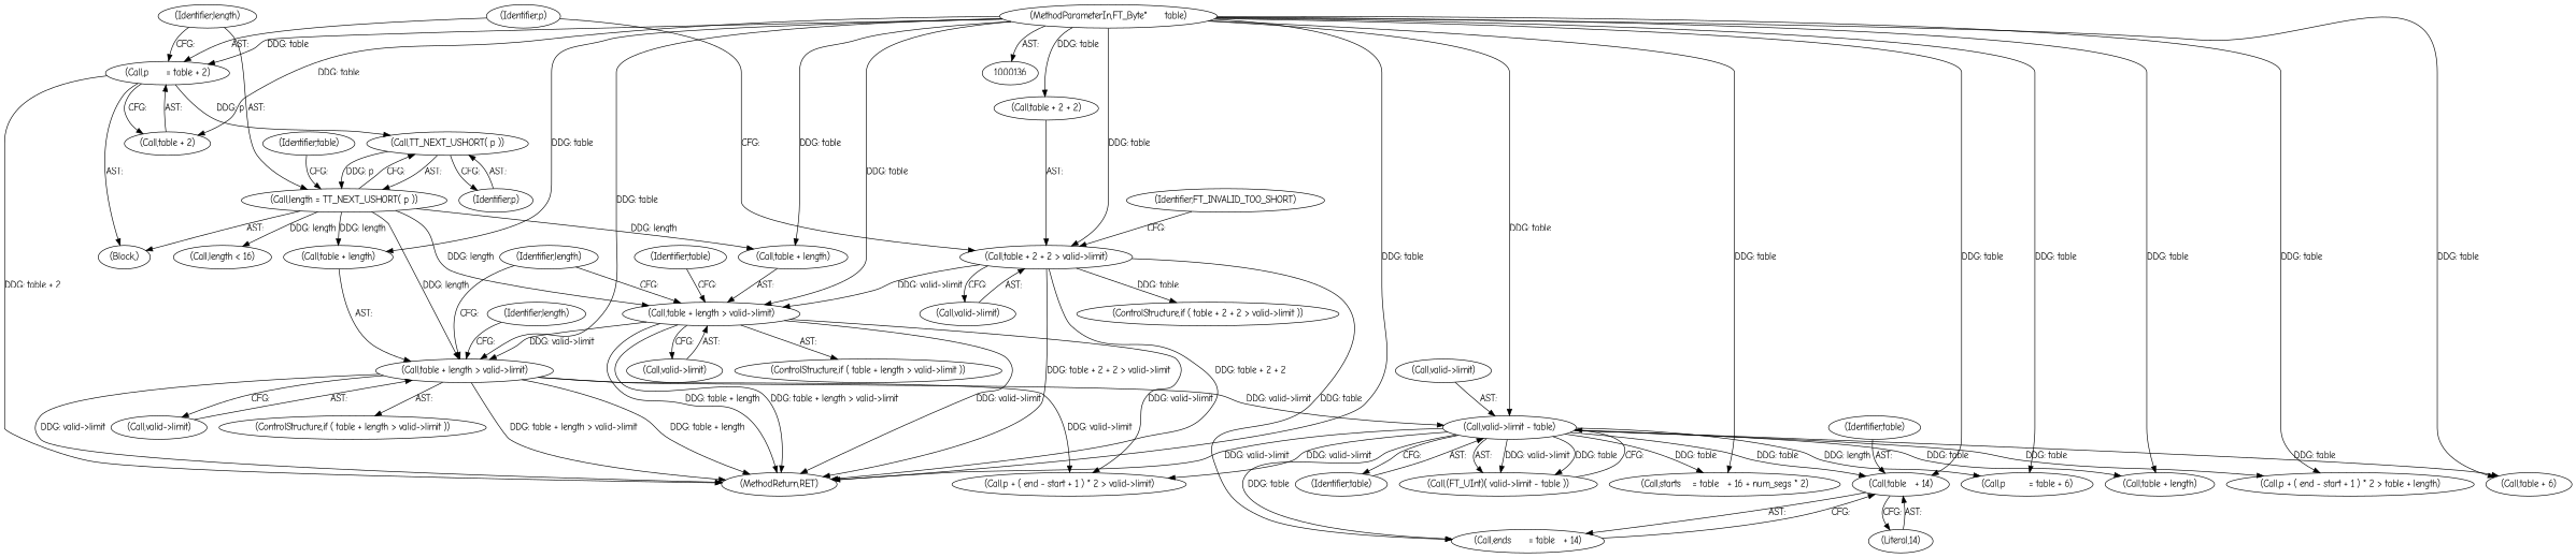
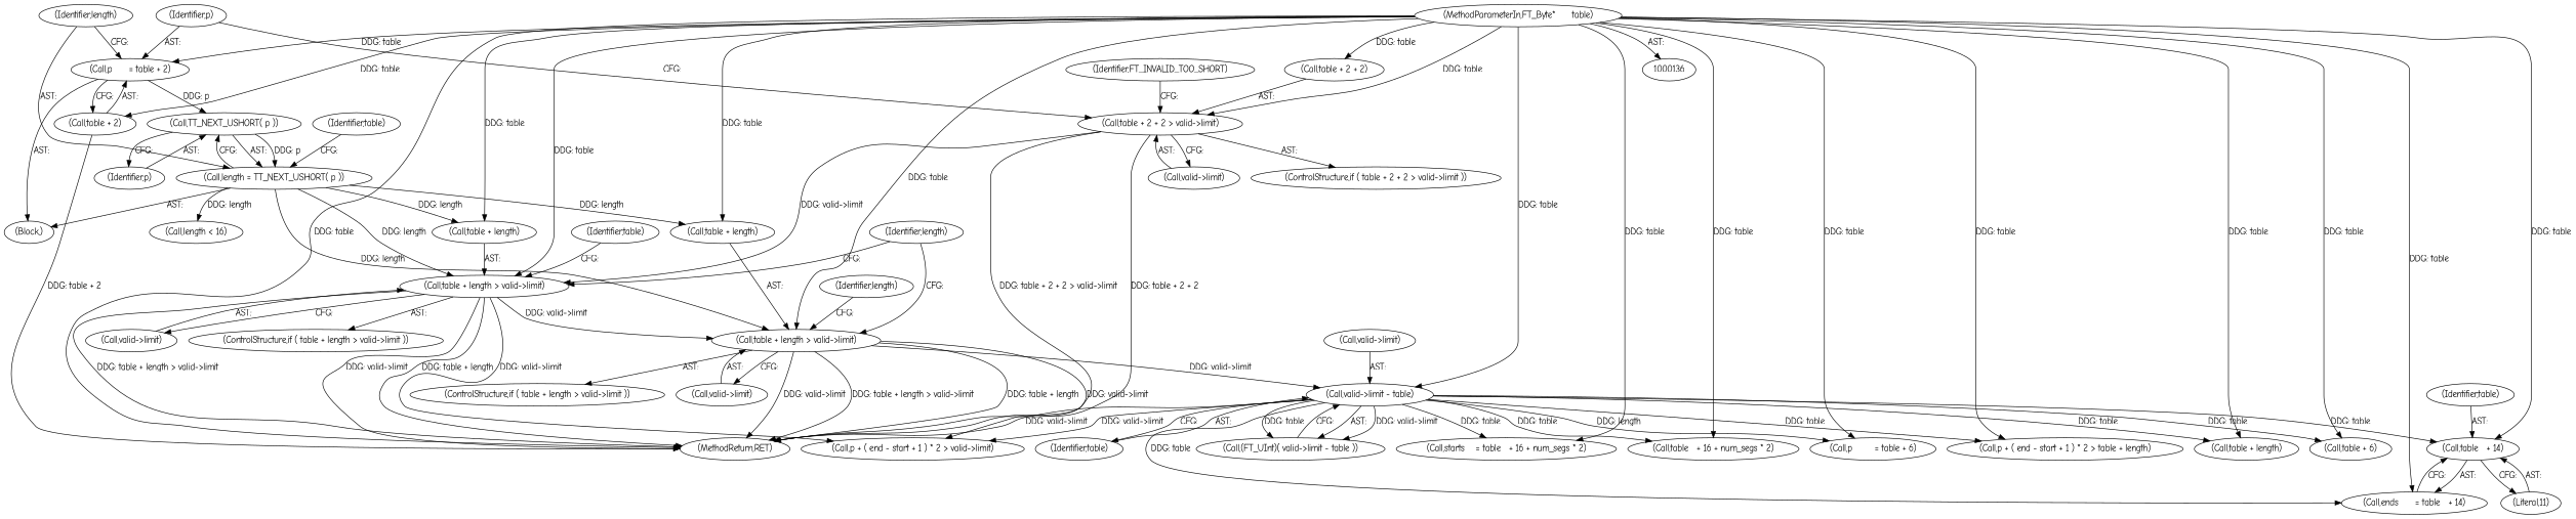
  digraph {
    fontname="Comic Neue"
    node [fontname="Comic Neue"]
    edge [fontname="Comic Neue"]
    n1 [label="(Call,table   + 14)"]
-   n2 [label="(Literal,14)"]
+   n2 [label="(Literal,11)"]
    n3 [label="(Call,ends      = table   + 14)"]
    n4 [label="(MethodParameterIn,FT_Byte*      table)"]
    n5 [label="(Call,valid->limit - table)"]
    n6 [label="(Call,table + length > valid->limit)"]
    n7 [label="(Call,p      = table + 2)"]
    n8 [label="(Call,table + length > valid->limit)"]
    n9 [label="(Call,table + 2 + 2 > valid->limit)"]
    n10 [label="(MethodReturn,RET)"]
    n11 [label="(Call,p + ( end - start + 1 ) * 2 > table + length)"]
    n12 [label="(Call,starts    = table   + 16 + num_segs * 2)"]
    n13 [label="(Call,table + length)"]
+   n14 [label="(Call,table   + 16 + num_segs * 2)"]
    n15 [label="(Call,table + length)"]
    n16 [label="(Call,table + 6)"]
    n17 [label="(Call,p        = table + 6)"]
    n18 [label="(Call,table + 2)"]
    n19 [label="(Call,table + length)"]
    n20 [label="(Call,table + 2 + 2)"]
    1000136
    n22 [label="(Call,p + ( end - start + 1 ) * 2 > valid->limit)"]
    n23 [label="(Call,(FT_UInt)( valid->limit - table ))"]
    n24 [label="(Identifier,table)"]
    n25 [label="(ControlStructure,if ( table + length > valid->limit ))"]
    n26 [label="(Call,valid->limit)"]
    n27 [label="(Call,TT_NEXT_USHORT( p ))"]
    n28 [label="(Block,)"]
    n29 [label="(ControlStructure,if ( table + length > valid->limit ))"]
    n30 [label="(Call,valid->limit)"]
    n31 [label="(Call,valid->limit)"]
    n32 [label="(ControlStructure,if ( table + 2 + 2 > valid->limit ))"]
    n33 [label="(Call,length = TT_NEXT_USHORT( p ))"]
    n34 [label="(Call,length < 16)"]
    n35 [label="(Identifier,p)"]
    n36 [label="(Identifier,length)"]
    n37 [label="(Identifier,table)"]
    n38 [label="(Identifier,length)"]
    n39 [label="(Call,valid->limit)"]
    n40 [label="(Identifier,length)"]
    n41 [label="(Identifier,FT_INVALID_TOO_SHORT)"]
    n42 [label="(Identifier,table)"]
    n43 [label="(Identifier,p)"]
    n44 [label="(Identifier,table)"]
    n1 -> n2 [label="CFG: "]
    n1 -> n3 [label="AST: "]
    n2 -> n1 [label="AST: "]
    n3 -> n1 [label="CFG: "]
    n4 -> n1 [label="DDG: table"]
-   n9 -> n3 [label="DDG: table"]
+   n4 -> n3 [label="DDG: table"]
    n4 -> n5 [label="DDG: table"]
    n4 -> n6 [label="DDG: table"]
    n4 -> n7 [label="DDG: table"]
    n4 -> n8 [label="DDG: table"]
    n4 -> n9 [label="DDG: table"]
    n4 -> n10 [label="DDG: table"]
    n4 -> n11 [label="DDG: table"]
    n4 -> n12 [label="DDG: table"]
    n4 -> n13 [label="DDG: table"]
+   n4 -> n14 [label="DDG: table"]
    n4 -> n15 [label="DDG: table"]
    n4 -> n16 [label="DDG: table"]
    n4 -> n17 [label="DDG: table"]
    n4 -> n18 [label="DDG: table"]
    n4 -> n19 [label="DDG: table"]
    n4 -> n20 [label="DDG: table"]
    n4 -> 1000136 [label="AST: "]
    n5 -> n1 [label="DDG: table"]
    n5 -> n3 [label="DDG: table"]
    n5 -> n10 [label="DDG: valid->limit"]
    n5 -> n11 [label="DDG: table"]
    n5 -> n12 [label="DDG: table"]
+   n5 -> n14 [label="DDG: table"]
    n5 -> n15 [label="DDG: table"]
    n5 -> n16 [label="DDG: table"]
    n5 -> n17 [label="DDG: length"]
    n5 -> n22 [label="DDG: valid->limit"]
    n5 -> n23 [label="AST: "]
    n5 -> n23 [label="DDG: valid->limit"]
    n5 -> n23 [label="DDG: table"]
    n5 -> n24 [label="CFG: "]
    n6 -> n5 [label="DDG: valid->limit"]
    n6 -> n10 [label="DDG: table + length"]
    n6 -> n10 [label="DDG: valid->limit"]
    n6 -> n10 [label="DDG: table + length > valid->limit"]
    n6 -> n22 [label="DDG: valid->limit"]
    n6 -> n25 [label="AST: "]
    n6 -> n26 [label="CFG: "]
-   n7 -> n10 [label="DDG: table + 2"]
+   n18 -> n10 [label="DDG: table + 2"]
    n7 -> n18 [label="CFG: "]
    n7 -> n27 [label="DDG: p"]
    n7 -> n28 [label="AST: "]
    n8 -> n6 [label="DDG: valid->limit"]
    n8 -> n10 [label="DDG: table + length > valid->limit"]
    n8 -> n10 [label="DDG: valid->limit"]
    n8 -> n10 [label="DDG: table + length"]
    n8 -> n22 [label="DDG: valid->limit"]
    n8 -> n29 [label="AST: "]
    n8 -> n30 [label="CFG: "]
    n9 -> n8 [label="DDG: valid->limit"]
    n9 -> n10 [label="DDG: table + 2 + 2 > valid->limit"]
    n9 -> n10 [label="DDG: table + 2 + 2"]
    n9 -> n31 [label="CFG: "]
-   n9 -> n32 [label="DDG: table"]
+   n9 -> n32 [label="AST: "]
    n13 -> n8 [label="AST: "]
    n18 -> n7 [label="AST: "]
    n19 -> n6 [label="AST: "]
    n20 -> n9 [label="AST: "]
    n23 -> n5 [label="CFG: "]
    n24 -> n5 [label="AST: "]
    n26 -> n6 [label="AST: "]
    n27 -> n33 [label="AST: "]
    n27 -> n33 [label="DDG: p"]
    n27 -> n35 [label="CFG: "]
    n30 -> n8 [label="AST: "]
    n31 -> n9 [label="AST: "]
    n33 -> n6 [label="DDG: length"]
    n33 -> n8 [label="DDG: length"]
    n33 -> n13 [label="DDG: length"]
    n33 -> n19 [label="DDG: length"]
    n33 -> n27 [label="CFG: "]
    n33 -> n28 [label="AST: "]
    n33 -> n34 [label="DDG: length"]
    n35 -> n27 [label="AST: "]
    n36 -> n6 [label="CFG: "]
    n37 -> n8 [label="CFG: "]
    n38 -> n6 [label="CFG: "]
    n38 -> n8 [label="CFG: "]
    n39 -> n5 [label="AST: "]
    n40 -> n7 [label="CFG: "]
    n40 -> n33 [label="AST: "]
    n41 -> n9 [label="CFG: "]
    n42 -> n1 [label="AST: "]
    n43 -> n7 [label="AST: "]
    n43 -> n9 [label="CFG: "]
    n44 -> n33 [label="CFG: "]
  }
